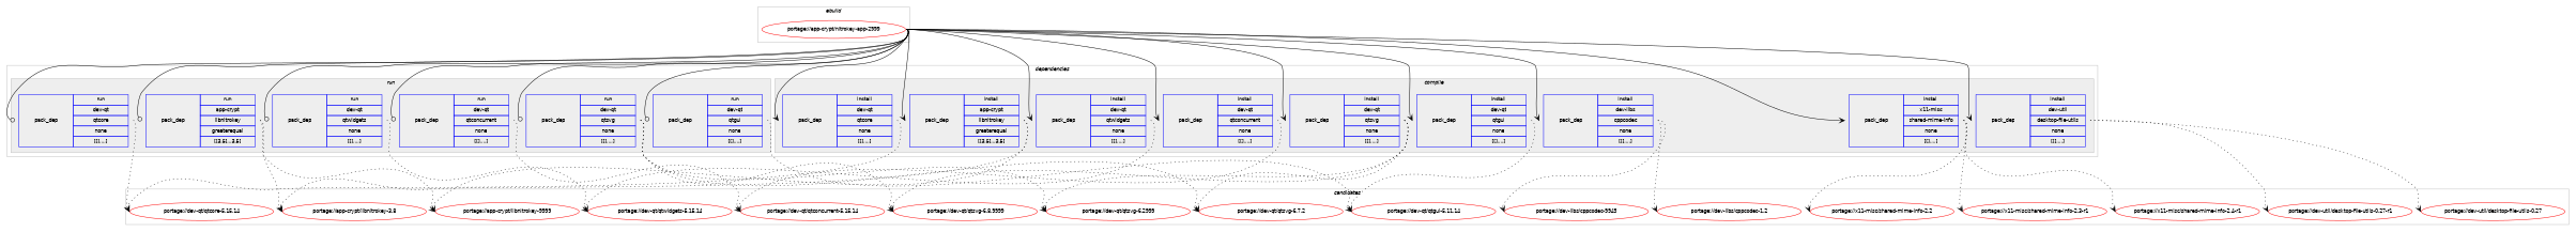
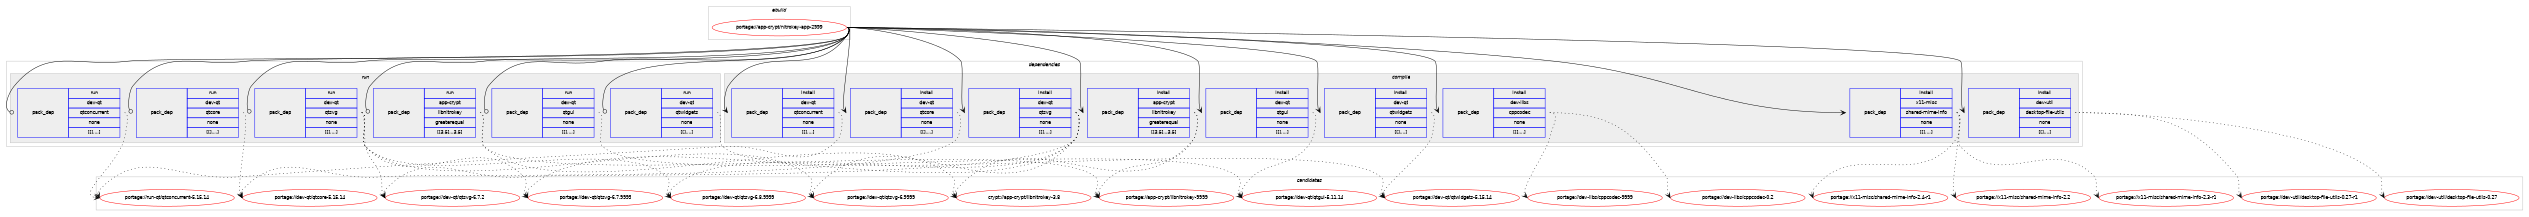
  digraph {
    compound=true
    concentrate=true
    fontname=Helvetica
    fontsize=10
    newrank=true
    rankdir=TB
    ranksep=1.5
    node [color=red fontname=Helvetica fontsize=10]
    edge [arrowhead=vee headport=w style=dotted tailport=e weight=100]
    n1 [label="portage://app-crypt/nitrokey-app-2999" width=4]
    n2 [color=blue label=<<TABLE BORDER="0" CELLBORDER="1" CELLSPACING="0" CELLPADDING="4" WIDTH="220"><TR><TD ROWSPAN="6" CELLPADDING="30">pack_dep</TD></TR><TR><TD WIDTH="110">install</TD></TR><TR><TD>app-crypt</TD></TR><TR><TD>libnitrokey</TD></TR><TR><TD>greaterequal</TD></TR><TR><TD>[[3,5],,,3.5]</TD></TR></TABLE>> shape=none]
    n3 [color=blue label=<<TABLE BORDER="0" CELLBORDER="1" CELLSPACING="0" CELLPADDING="4" WIDTH="220"><TR><TD ROWSPAN="6" CELLPADDING="30">pack_dep</TD></TR><TR><TD WIDTH="110">install</TD></TR><TR><TD>dev-libs</TD></TR><TR><TD>cppcodec</TD></TR><TR><TD>none</TD></TR><TR><TD>[[],,,,]</TD></TR></TABLE>> shape=none]
    n4 [color=blue label=<<TABLE BORDER="0" CELLBORDER="1" CELLSPACING="0" CELLPADDING="4" WIDTH="220"><TR><TD ROWSPAN="6" CELLPADDING="30">pack_dep</TD></TR><TR><TD WIDTH="110">install</TD></TR><TR><TD>dev-qt</TD></TR><TR><TD>qtconcurrent</TD></TR><TR><TD>none</TD></TR><TR><TD>[[],,,,]</TD></TR></TABLE>> shape=none]
    n5 [color=blue label=<<TABLE BORDER="0" CELLBORDER="1" CELLSPACING="0" CELLPADDING="4" WIDTH="220"><TR><TD ROWSPAN="6" CELLPADDING="30">pack_dep</TD></TR><TR><TD WIDTH="110">install</TD></TR><TR><TD>dev-qt</TD></TR><TR><TD>qtcore</TD></TR><TR><TD>none</TD></TR><TR><TD>[[],,,,]</TD></TR></TABLE>> shape=none]
    n6 [color=blue label=<<TABLE BORDER="0" CELLBORDER="1" CELLSPACING="0" CELLPADDING="4" WIDTH="220"><TR><TD ROWSPAN="6" CELLPADDING="30">pack_dep</TD></TR><TR><TD WIDTH="110">install</TD></TR><TR><TD>dev-qt</TD></TR><TR><TD>qtgui</TD></TR><TR><TD>none</TD></TR><TR><TD>[[],,,,]</TD></TR></TABLE>> shape=none]
    n7 [color=blue label=<<TABLE BORDER="0" CELLBORDER="1" CELLSPACING="0" CELLPADDING="4" WIDTH="220"><TR><TD ROWSPAN="6" CELLPADDING="30">pack_dep</TD></TR><TR><TD WIDTH="110">install</TD></TR><TR><TD>dev-qt</TD></TR><TR><TD>qtsvg</TD></TR><TR><TD>none</TD></TR><TR><TD>[[],,,,]</TD></TR></TABLE>> shape=none]
    n8 [color=blue label=<<TABLE BORDER="0" CELLBORDER="1" CELLSPACING="0" CELLPADDING="4" WIDTH="220"><TR><TD ROWSPAN="6" CELLPADDING="30">pack_dep</TD></TR><TR><TD WIDTH="110">install</TD></TR><TR><TD>dev-qt</TD></TR><TR><TD>qtwidgets</TD></TR><TR><TD>none</TD></TR><TR><TD>[[],,,,]</TD></TR></TABLE>> shape=none]
    n9 [color=blue label=<<TABLE BORDER="0" CELLBORDER="1" CELLSPACING="0" CELLPADDING="4" WIDTH="220"><TR><TD ROWSPAN="6" CELLPADDING="30">pack_dep</TD></TR><TR><TD WIDTH="110">install</TD></TR><TR><TD>dev-util</TD></TR><TR><TD>desktop-file-utils</TD></TR><TR><TD>none</TD></TR><TR><TD>[[],,,,]</TD></TR></TABLE>> shape=none]
    n10 [color=blue label=<<TABLE BORDER="0" CELLBORDER="1" CELLSPACING="0" CELLPADDING="4" WIDTH="220"><TR><TD ROWSPAN="6" CELLPADDING="30">pack_dep</TD></TR><TR><TD WIDTH="110">install</TD></TR><TR><TD>x11-misc</TD></TR><TR><TD>shared-mime-info</TD></TR><TR><TD>none</TD></TR><TR><TD>[[],,,,]</TD></TR></TABLE>> shape=none]
    n11 [color=blue label=<<TABLE BORDER="0" CELLBORDER="1" CELLSPACING="0" CELLPADDING="4" WIDTH="220"><TR><TD ROWSPAN="6" CELLPADDING="30">pack_dep</TD></TR><TR><TD WIDTH="110">run</TD></TR><TR><TD>app-crypt</TD></TR><TR><TD>libnitrokey</TD></TR><TR><TD>greaterequal</TD></TR><TR><TD>[[3,5],,,3.5]</TD></TR></TABLE>> shape=none]
    n12 [color=blue label=<<TABLE BORDER="0" CELLBORDER="1" CELLSPACING="0" CELLPADDING="4" WIDTH="220"><TR><TD ROWSPAN="6" CELLPADDING="30">pack_dep</TD></TR><TR><TD WIDTH="110">run</TD></TR><TR><TD>dev-qt</TD></TR><TR><TD>qtconcurrent</TD></TR><TR><TD>none</TD></TR><TR><TD>[[],,,,]</TD></TR></TABLE>> shape=none]
    n13 [color=blue label=<<TABLE BORDER="0" CELLBORDER="1" CELLSPACING="0" CELLPADDING="4" WIDTH="220"><TR><TD ROWSPAN="6" CELLPADDING="30">pack_dep</TD></TR><TR><TD WIDTH="110">run</TD></TR><TR><TD>dev-qt</TD></TR><TR><TD>qtcore</TD></TR><TR><TD>none</TD></TR><TR><TD>[[],,,,]</TD></TR></TABLE>> shape=none]
    n14 [color=blue label=<<TABLE BORDER="0" CELLBORDER="1" CELLSPACING="0" CELLPADDING="4" WIDTH="220"><TR><TD ROWSPAN="6" CELLPADDING="30">pack_dep</TD></TR><TR><TD WIDTH="110">run</TD></TR><TR><TD>dev-qt</TD></TR><TR><TD>qtgui</TD></TR><TR><TD>none</TD></TR><TR><TD>[[],,,,]</TD></TR></TABLE>> shape=none]
    n15 [color=blue label=<<TABLE BORDER="0" CELLBORDER="1" CELLSPACING="0" CELLPADDING="4" WIDTH="220"><TR><TD ROWSPAN="6" CELLPADDING="30">pack_dep</TD></TR><TR><TD WIDTH="110">run</TD></TR><TR><TD>dev-qt</TD></TR><TR><TD>qtsvg</TD></TR><TR><TD>none</TD></TR><TR><TD>[[],,,,]</TD></TR></TABLE>> shape=none]
    n16 [color=blue label=<<TABLE BORDER="0" CELLBORDER="1" CELLSPACING="0" CELLPADDING="4" WIDTH="220"><TR><TD ROWSPAN="6" CELLPADDING="30">pack_dep</TD></TR><TR><TD WIDTH="110">run</TD></TR><TR><TD>dev-qt</TD></TR><TR><TD>qtwidgets</TD></TR><TR><TD>none</TD></TR><TR><TD>[[],,,,]</TD></TR></TABLE>> shape=none]
-   n17 [label="portage://dev-libs/cppcodec-9949" width=4]
-   n18 [label="portage://dev-libs/cppcodec-1.2" width=4]
+   n17 [label="portage://dev-libs/cppcodec-9999" width=4]
+   n18 [label="portage://dev-libs/cppcodec-0.2" width=4]
    n19 [label="portage://app-crypt/libnitrokey-9999" width=4]
-   n20 [label="portage://app-crypt/libnitrokey-3.8" width=4]
+   n20 [label="crypt://app-crypt/libnitrokey-3.8" width=4]
    n21 [label="portage://dev-util/desktop-file-utils-0.27-r1" width=4]
    n22 [label="portage://dev-util/desktop-file-utils-0.27" width=4]
-   n23 [label="portage://dev-qt/qtconcurrent-5.15.14" width=4]
+   n23 [label="portage://run-qt/qtconcurrent-5.15.14" width=4]
    n24 [label="portage://dev-qt/qtcore-5.15.14" width=4]
    n25 [label="portage://dev-qt/qtgui-5.11.14" width=4]
-   n26 [label="portage://dev-qt/qtsvg-6.2999" width=4]
+   n26 [label="portage://dev-qt/qtsvg-6.9999" width=4]
    n27 [label="portage://dev-qt/qtsvg-6.8.9999" width=4]
+   n28 [label="portage://dev-qt/qtsvg-6.7.9999" width=4]
    n29 [label="portage://dev-qt/qtsvg-6.7.2" width=4]
    n30 [label="portage://dev-qt/qtwidgets-5.15.14" width=4]
    n31 [label="portage://x11-misc/shared-mime-info-2.4-r1" width=4]
    n32 [label="portage://x11-misc/shared-mime-info-2.3-r1" width=4]
    n33 [label="portage://x11-misc/shared-mime-info-2.2" width=4]
    subgraph cluster_1 {
      color=gray
      label=<<i>ebuild</i>>
      n1
    }
    subgraph cluster_2 {
      color=gray
      label=<<i>dependencies</i>>
      subgraph cluster_3 {
        color=gray
        fillcolor="#eeeeee"
        label=<<i>compile</i>>
        style=filled
        subgraph sub_4 {
          color=gray
          fillcolor="#eeeeee"
          label=<<i>compile</i>>
          style=filled
          n2
        }
        subgraph sub_5 {
          color=gray
          fillcolor="#eeeeee"
          label=<<i>compile</i>>
          style=filled
          n3
        }
        subgraph sub_6 {
          color=gray
          fillcolor="#eeeeee"
          label=<<i>compile</i>>
          style=filled
          n4
        }
        subgraph sub_7 {
          color=gray
          fillcolor="#eeeeee"
          label=<<i>compile</i>>
          style=filled
          n5
        }
        subgraph sub_8 {
          color=gray
          fillcolor="#eeeeee"
          label=<<i>compile</i>>
          style=filled
          n6
        }
        subgraph sub_9 {
          color=gray
          fillcolor="#eeeeee"
          label=<<i>compile</i>>
          style=filled
          n7
        }
        subgraph sub_10 {
          color=gray
          fillcolor="#eeeeee"
          label=<<i>compile</i>>
          style=filled
          n8
        }
        subgraph sub_11 {
          color=gray
          fillcolor="#eeeeee"
          label=<<i>compile</i>>
          style=filled
          n9
        }
        subgraph sub_12 {
          color=gray
          fillcolor="#eeeeee"
          label=<<i>compile</i>>
          style=filled
          n10
        }
      }
      subgraph cluster_13 {
        color=gray
        fillcolor="#eeeeee"
        label=<<i>run</i>>
        style=filled
        subgraph sub_14 {
          color=gray
          fillcolor="#eeeeee"
          label=<<i>run</i>>
          style=filled
          n11
        }
        subgraph sub_15 {
          color=gray
          fillcolor="#eeeeee"
          label=<<i>run</i>>
          style=filled
          n12
        }
        subgraph sub_16 {
          color=gray
          fillcolor="#eeeeee"
          label=<<i>run</i>>
          style=filled
          n13
        }
        subgraph sub_17 {
          color=gray
          fillcolor="#eeeeee"
          label=<<i>run</i>>
          style=filled
          n14
        }
        subgraph sub_18 {
          color=gray
          fillcolor="#eeeeee"
          label=<<i>run</i>>
          style=filled
          n15
        }
        subgraph sub_19 {
          color=gray
          fillcolor="#eeeeee"
          label=<<i>run</i>>
          style=filled
          n16
        }
      }
      subgraph cluster_20 {
        color=gray
        fillcolor="#eeeeee"
        label=<<i>compile and run</i>>
        style=filled
      }
    }
    subgraph cluster_21 {
      color=gray
      label=<<i>candidates</i>>
      rank=same
      subgraph sub_22 {
        color=black
        label=<<i>candidates</i>>
        nodesep=1
        rank=same
        n17
        n18
      }
      subgraph sub_23 {
        color=black
        label=<<i>candidates</i>>
        nodesep=1
        rank=same
        n19
        n20
      }
      subgraph sub_24 {
        color=black
        label=<<i>candidates</i>>
        nodesep=1
        rank=same
        n21
        n22
      }
      subgraph sub_25 {
        color=black
        label=<<i>candidates</i>>
        nodesep=1
        rank=same
        n23
      }
      subgraph sub_26 {
        color=black
        label=<<i>candidates</i>>
        nodesep=1
        rank=same
        n24
      }
      subgraph sub_27 {
        color=black
        label=<<i>candidates</i>>
        nodesep=1
        rank=same
        n25
      }
      subgraph sub_28 {
        color=black
        label=<<i>candidates</i>>
        nodesep=1
        rank=same
        n26
        n27
+       n28
        n29
      }
      subgraph sub_29 {
        color=black
        label=<<i>candidates</i>>
        nodesep=1
        rank=same
        n30
      }
      subgraph sub_30 {
        color=black
        label=<<i>candidates</i>>
        nodesep=1
        rank=same
        n31
        n32
        n33
      }
      subgraph sub_31 {
        color=black
        label=<<i>candidates</i>>
        nodesep=1
        rank=same
        n19
        n20
      }
      subgraph sub_32 {
        color=black
        label=<<i>candidates</i>>
        nodesep=1
        rank=same
        n23
      }
      subgraph sub_33 {
        color=black
        label=<<i>candidates</i>>
        nodesep=1
        rank=same
        n24
      }
      subgraph sub_34 {
        color=black
        label=<<i>candidates</i>>
        nodesep=1
        rank=same
        n25
      }
      subgraph sub_35 {
        color=black
        label=<<i>candidates</i>>
        nodesep=1
        rank=same
        n26
        n27
+       n28
        n29
      }
      subgraph sub_36 {
        color=black
        label=<<i>candidates</i>>
        nodesep=1
        rank=same
        n30
      }
    }
    n1 -> n2 [style=solid weight=20]
    n1 -> n3 [style=solid weight=20]
    n1 -> n4 [style=solid weight=20]
    n1 -> n5 [style=solid weight=20]
    n1 -> n6 [style=solid weight=20]
    n1 -> n7 [style=solid weight=20]
    n1 -> n8 [style=solid weight=20]
    n1 -> n9 [style=solid weight=20]
    n1 -> n10 [style=solid weight=20]
    n1 -> n11 [arrowhead=odot style=solid weight=20]
    n1 -> n12 [arrowhead=odot style=solid weight=20]
    n1 -> n13 [arrowhead=odot style=solid weight=20]
    n1 -> n14 [arrowhead=odot style=solid weight=20]
    n1 -> n15 [arrowhead=odot style=solid weight=20]
    n1 -> n16 [arrowhead=odot style=solid weight=20]
    n2 -> n19
    n2 -> n20
    n3 -> n17
    n3 -> n18
    n4 -> n23
    n5 -> n24
    n6 -> n25
    n7 -> n26
    n7 -> n27
+   n7 -> n28
    n7 -> n29
    n8 -> n30
    n9 -> n21
    n9 -> n22
    n10 -> n31
    n10 -> n32
    n10 -> n33
    n11 -> n19
    n11 -> n20
    n12 -> n23
    n13 -> n24
    n14 -> n25
    n15 -> n26
    n15 -> n27
+   n15 -> n28
    n15 -> n29
    n16 -> n30
  }
